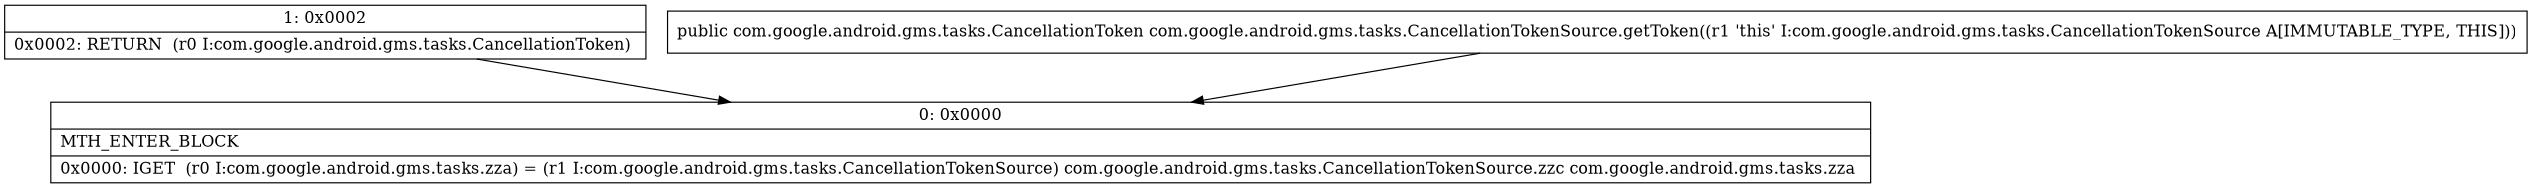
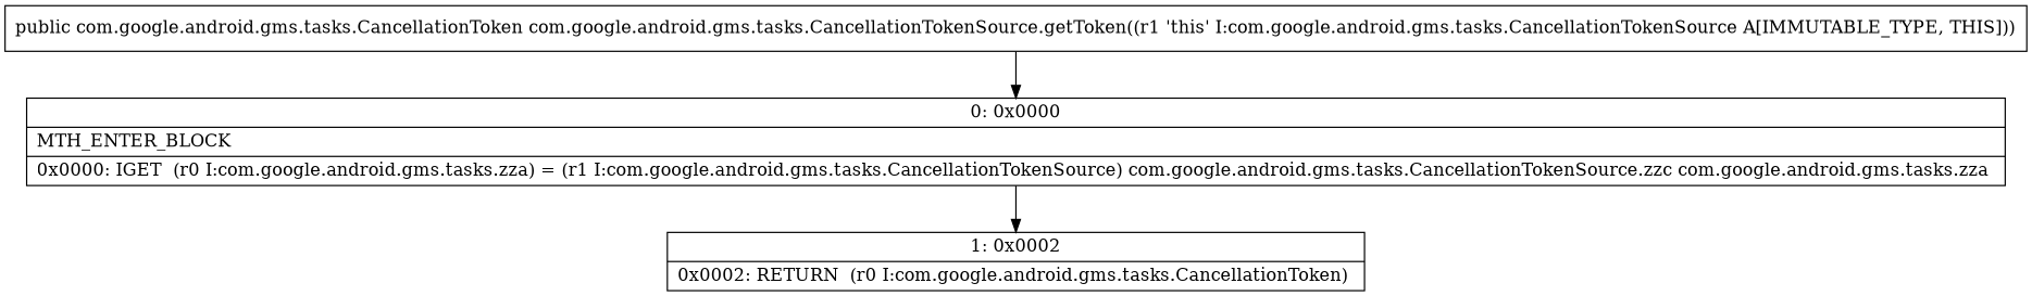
  digraph {
    node [shape=record]
    n1 [label="{0\:\ 0x0000|MTH_ENTER_BLOCK\l|0x0000: IGET  (r0 I:com.google.android.gms.tasks.zza) = (r1 I:com.google.android.gms.tasks.CancellationTokenSource) com.google.android.gms.tasks.CancellationTokenSource.zzc com.google.android.gms.tasks.zza \l}"]
    n2 [label="{1\:\ 0x0002|0x0002: RETURN  (r0 I:com.google.android.gms.tasks.CancellationToken) \l}"]
    n3 [label="{public com.google.android.gms.tasks.CancellationToken com.google.android.gms.tasks.CancellationTokenSource.getToken((r1 'this' I:com.google.android.gms.tasks.CancellationTokenSource A[IMMUTABLE_TYPE, THIS])) }"]
-   n2 -> n1
+   n1 -> n2
    n3 -> n1
  }
